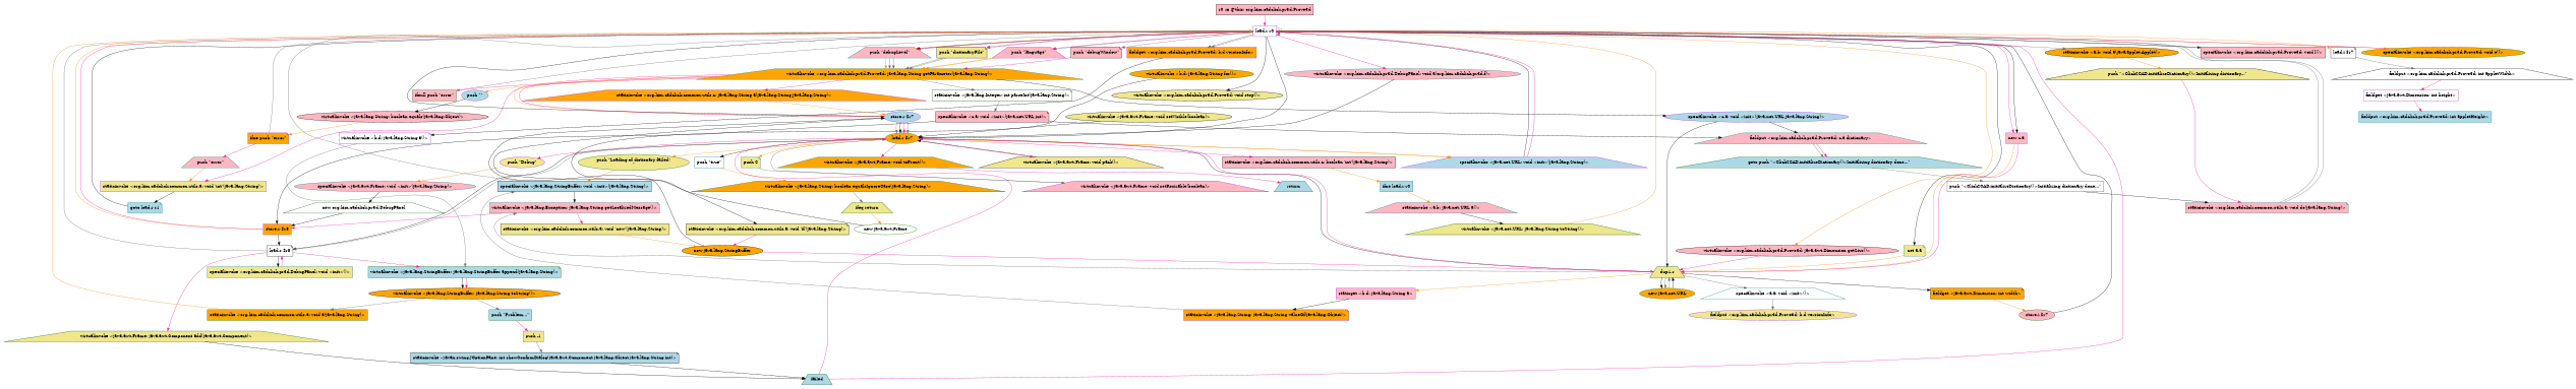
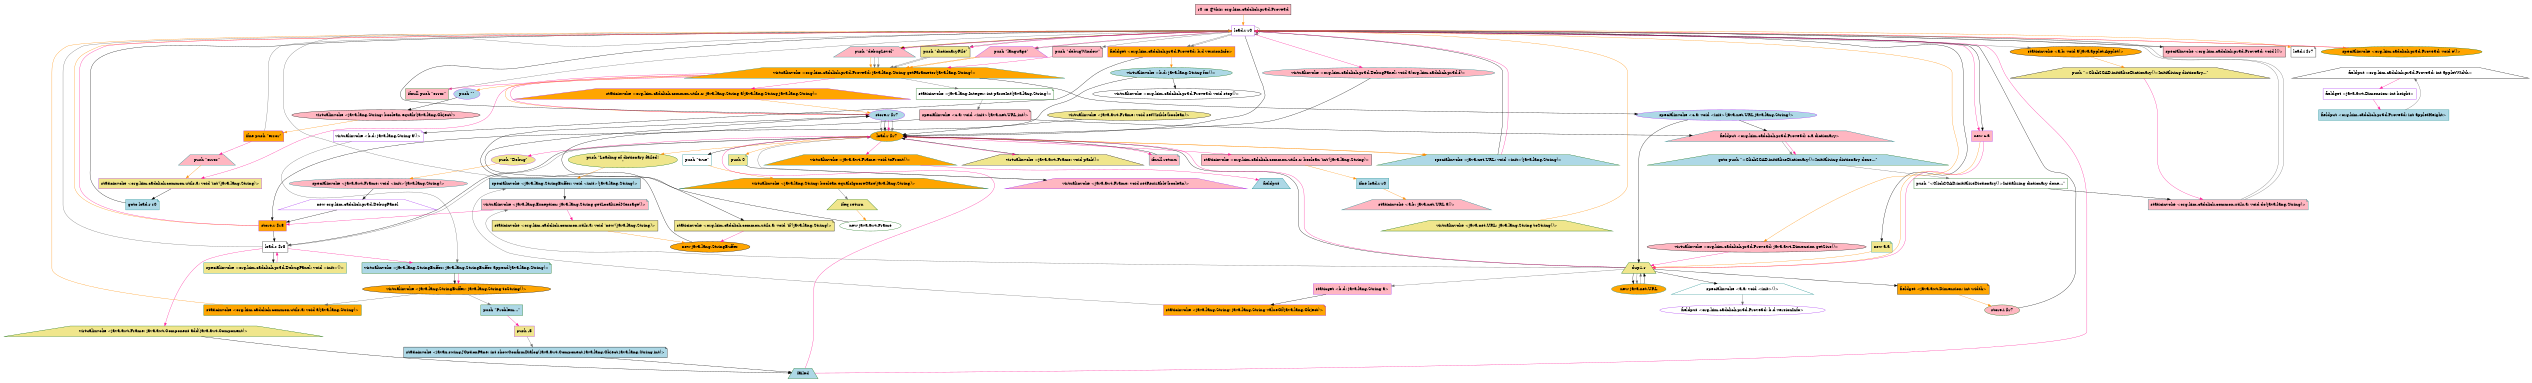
  digraph {
    node [color=black fillcolor=lightpink shape=trapezium style=filled]
    edge [color=black]
    "r0 := @this: org.kim.cadclick.pr3d.Prove3d" [shape=box]
    "load.r r0" [color=purple fillcolor=white shape=box]
    "push \"debugLevel\"" [color=teal]
-   "new a.a" [color=teal fillcolor=khaki shape=note label="net a.a"]
+   "new a.a" [color=teal fillcolor=khaki shape=note]
    "fieldget <org.kim.cadclick.pr3d.Prove3d: b.d versionInfo>" [color=purple fillcolor=orange shape=box]
    "staticinvoke <a.b: void a(java.applet.Applet)>" [fillcolor=orange shape=ellipse]
    "push \"dictionaryFile\"" [fillcolor=khaki shape=note]
    "load.r $r7" [color=teal fillcolor=orange shape=ellipse]
    "new c.a" [color=purple shape=box]
    "push \"language\"" [color=purple]
    "specialinvoke <org.kim.cadclick.pr3d.Prove3d: void l()>" [shape=box]
    "virtualinvoke <org.kim.cadclick.pr3d.Prove3d: java.awt.Dimension getSize()>" [shape=ellipse]
    "load.i $r7" [fillcolor=white shape=note]
    "specialinvoke <org.kim.cadclick.pr3d.Prove3d: void e()>" [color=darkgreen fillcolor=orange shape=ellipse]
    "push \"debugWindow\"" [shape=note]
    "virtualinvoke <org.kim.cadclick.pr3d.DebugPanel: void a(org.kim.cadclick.pr3d.f)>" [color=teal shape=ellipse]
-   "virtualinvoke <org.kim.cadclick.pr3d.Prove3d: void stop()>" [fillcolor=khaki shape=ellipse]
+   "virtualinvoke <org.kim.cadclick.pr3d.Prove3d: void stop()>" [fillcolor=white shape=ellipse]
    "virtualinvoke <org.kim.cadclick.pr3d.Prove3d: java.lang.String getParameter(java.lang.String)>" [color=teal fillcolor=orange]
    "dup1.r" [color=darkgreen fillcolor=khaki]
-   "virtualinvoke <b.d: java.lang.String for()>" [color=darkgreen fillcolor=orange shape=ellipse]
+   "virtualinvoke <b.d: java.lang.String for()>" [color=darkgreen fillcolor=lightblue shape=ellipse]
    "virtualinvoke <b.d: java.lang.String a()>" [color=purple fillcolor=white shape=note]
    "push \"<Click2CAD.initializeDictionary()>Initializing dictionary...\"" [fillcolor=khaki]
    "staticinvoke <org.kim.cadclick.common.utils.c: boolean 'int'(java.lang.String)>" [shape=box]
-   "specialinvoke <java.net.URL: void <init>(java.lang.String)>" [color=purple fillcolor=lightblue]
+   "specialinvoke <java.net.URL: void <init>(java.lang.String)>" [color=darkgreen fillcolor=lightblue]
+   "ifnull return" [color=teal shape=note]
    "push \"true\"" [color=teal fillcolor=white shape=box]
    "push \"Debug\"" [color=purple fillcolor=khaki shape=ellipse]
    "load.r $r8" [fillcolor=white shape=note]
    "virtualinvoke <java.awt.Frame: void pack()>" [fillcolor=khaki]
    "push 0" [color=teal fillcolor=khaki shape=note]
    "virtualinvoke <java.awt.Frame: void toFront()>" [color=teal fillcolor=orange]
    "push \"Loading of dictionary failed!\n\"" [color=darkgreen fillcolor=khaki shape=ellipse]
    "fieldput <org.kim.cadclick.pr3d.Prove3d: int appletWidth>" [fillcolor=white]
    "ifnull push \"error\"" [color=darkgreen shape=box]
    "push \"\"" [color=purple fillcolor=lightblue shape=ellipse]
    "staticinvoke <org.kim.cadclick.common.utils.a: void 'int'(java.lang.String)>" [color=purple fillcolor=khaki shape=box]
    "store.r $r7" [color=purple fillcolor=lightblue shape=ellipse]
    "staticinvoke <org.kim.cadclick.common.utils.c: java.lang.String a(java.lang.String,java.lang.String)>" [color=purple fillcolor=orange]
    "staticinvoke <java.lang.Integer: int parseInt(java.lang.String)>" [color=darkgreen fillcolor=white shape=note]
    "specialinvoke <c.a: void <init>(java.net.URL,java.lang.String)>" [color=purple fillcolor=lightblue shape=ellipse]
    "virtualinvoke <java.lang.String: boolean equals(java.lang.Object)>" [shape=ellipse]
-   "goto load.r r0" [color=teal fillcolor=lightblue shape=note label="goto load.r r1"]
+   "goto load.r r0" [color=teal fillcolor=lightblue shape=note]
    "specialinvoke <c.a: void <init>(java.net.URL,int)>" [shape=note]
    "fieldput <org.kim.cadclick.pr3d.Prove3d: c.a dictionary>" [color=teal]
    "ifne push \"error\"" [color=purple fillcolor=orange shape=note]
    "push \"error\"" [color=teal]
    "specialinvoke <a.a: void <init>()>" [color=teal fillcolor=white]
    "staticget <b.d: java.lang.String a>" [color=purple shape=box]
    "new java.net.URL" [color=teal fillcolor=orange shape=ellipse]
    "fieldget <java.awt.Dimension: int width>" [fillcolor=orange shape=note]
    "virtualinvoke <java.lang.Exception: java.lang.String getLocalizedMessage()>" [color=teal shape=note]
-   "fieldput <org.kim.cadclick.pr3d.Prove3d: b.d versionInfo>" [color=purple fillcolor=khaki shape=ellipse]
+   "fieldput <org.kim.cadclick.pr3d.Prove3d: b.d versionInfo>" [color=purple fillcolor=white shape=ellipse]
    "staticinvoke <java.lang.String: java.lang.String valueOf(java.lang.Object)>" [color=purple fillcolor=orange shape=note]
    "store.i $r7" [color=darkgreen shape=ellipse]
    "store.r $r8" [color=purple fillcolor=orange shape=box]
    "staticinvoke <org.kim.cadclick.common.utils.a: void 'new'(java.lang.String)>" [fillcolor=khaki shape=box]
    "staticinvoke <org.kim.cadclick.common.utils.a: void 'if'(java.lang.String)>" [fillcolor=khaki shape=note]
    "virtualinvoke <java.lang.StringBuffer: java.lang.StringBuffer append(java.lang.String)>" [color=darkgreen fillcolor=lightblue shape=note]
    "new java.lang.StringBuffer" [fillcolor=orange shape=ellipse]
    "specialinvoke <java.lang.StringBuffer: void <init>(java.lang.String)>" [fillcolor=lightblue shape=box]
    "virtualinvoke <java.lang.StringBuffer: java.lang.String toString()>" [fillcolor=orange shape=ellipse]
    "staticinvoke <org.kim.cadclick.common.utils.a: void a(java.lang.String)>" [color=darkgreen fillcolor=orange shape=box]
    "push \"Problem...\"" [color=darkgreen fillcolor=lightblue shape=box]
-   "push -1" [color=purple fillcolor=khaki shape=box]
+   "push -1" [color=purple fillcolor=khaki shape=box label="push -5"]
    "staticinvoke <org.kim.cadclick.common.utils.a: void do(java.lang.String)>" [color=teal shape=note]
    "ifne load.r r0" [color=teal fillcolor=lightblue shape=box]
    "virtualinvoke <java.lang.String: boolean equalsIgnoreCase(java.lang.String)>" [color=teal fillcolor=orange]
    "specialinvoke <java.awt.Frame: void <init>(java.lang.String)>" [color=teal shape=ellipse]
    "specialinvoke <org.kim.cadclick.pr3d.DebugPanel: void <init>()>" [color=teal fillcolor=khaki shape=box]
    "virtualinvoke <java.awt.Frame: java.awt.Component add(java.awt.Component)>" [color=darkgreen fillcolor=khaki]
    "virtualinvoke <java.awt.Frame: void setResizable(boolean)>" [color=purple]
-   return [color=teal fillcolor=lightblue]
+   return [color=teal fillcolor=lightblue label=fieldput]
    "staticinvoke <a.b: java.net.URL a()>" [color=teal]
    "virtualinvoke <java.net.URL: java.lang.String toString()>" [color=darkgreen fillcolor=khaki]
    "goto push \"<Click2CAD.initializeDictionary()>Initializing dictionary done...\"" [color=darkgreen fillcolor=lightblue]
    "push \"<Click2CAD.initializeDictionary()>Initializing dictionary done...\"" [color=darkgreen fillcolor=white shape=box]
    "fieldget <java.awt.Dimension: int height>" [color=purple fillcolor=white shape=box]
    "fieldput <org.kim.cadclick.pr3d.Prove3d: int appletHeight>" [color=teal fillcolor=lightblue shape=box]
    "ifeq return" [color=darkgreen fillcolor=khaki]
    "new java.awt.Frame" [color=darkgreen fillcolor=white shape=ellipse]
-   "new org.kim.cadclick.pr3d.DebugPanel" [color=darkgreen fillcolor=white]
+   "new org.kim.cadclick.pr3d.DebugPanel" [color=purple fillcolor=white]
    n82 [color=darkgreen fillcolor=lightblue label=failed]
    "virtualinvoke <java.awt.Frame: void setVisible(boolean)>" [fillcolor=khaki shape=ellipse]
    "staticinvoke <javax.swing.JOptionPane: int showConfirmDialog(java.awt.Component,java.lang.Object,java.lang.String,int)>" [fillcolor=lightblue shape=note]
-   "r0 := @this: org.kim.cadclick.pr3d.Prove3d" -> "load.r r0" [color=deeppink]
+   "r0 := @this: org.kim.cadclick.pr3d.Prove3d" -> "load.r r0" [color=darkorange]
    "load.r r0" -> "load.r r0" [color=gray40]
    "load.r r0" -> "push \"debugLevel\"" [color=darkorange]
    "load.r r0" -> "push \"debugLevel\""
    "load.r r0" -> "push \"debugLevel\"" [color=deeppink]
    "load.r r0" -> "new a.a"
    "load.r r0" -> "fieldget <org.kim.cadclick.pr3d.Prove3d: b.d versionInfo>" [color=gray40]
    "load.r r0" -> "fieldget <org.kim.cadclick.pr3d.Prove3d: b.d versionInfo>" [color=gray40]
    "load.r r0" -> "staticinvoke <a.b: void a(java.applet.Applet)>" [color=gray40]
    "load.r r0" -> "push \"dictionaryFile\"" [color=gray40]
    "load.r r0" -> "push \"dictionaryFile\"" [color=deeppink]
    "load.r r0" -> "load.r $r7"
    "load.r r0" -> "new c.a" [color=deeppink]
    "load.r r0" -> "new c.a"
    "load.r r0" -> "push \"language\"" [color=deeppink]
    "load.r r0" -> "push \"language\"" [color=gray40]
    "load.r r0" -> "specialinvoke <org.kim.cadclick.pr3d.Prove3d: void l()>"
    "load.r r0" -> "virtualinvoke <org.kim.cadclick.pr3d.Prove3d: java.awt.Dimension getSize()>" [color=darkorange]
    "load.r r0" -> "load.i $r7" [color=darkorange]
    "load.r r0" -> "specialinvoke <org.kim.cadclick.pr3d.Prove3d: void e()>" [color=darkorange]
    "load.r r0" -> "push \"debugWindow\"" [color=gray40]
    "load.r r0" -> "virtualinvoke <org.kim.cadclick.pr3d.DebugPanel: void a(org.kim.cadclick.pr3d.f)>" [color=deeppink]
-   "load.r r0" -> "virtualinvoke <org.kim.cadclick.pr3d.Prove3d: void stop()>"
+   "virtualinvoke <b.d: java.lang.String for()>" -> "virtualinvoke <org.kim.cadclick.pr3d.Prove3d: void stop()>"
    "push \"debugLevel\"" -> "virtualinvoke <org.kim.cadclick.pr3d.Prove3d: java.lang.String getParameter(java.lang.String)>" [color=darkorange]
    "push \"debugLevel\"" -> "virtualinvoke <org.kim.cadclick.pr3d.Prove3d: java.lang.String getParameter(java.lang.String)>" [color=gray40]
    "push \"debugLevel\"" -> "virtualinvoke <org.kim.cadclick.pr3d.Prove3d: java.lang.String getParameter(java.lang.String)>" [color=gray40]
    "new a.a" -> "dup1.r" [color=darkorange]
+   "fieldget <org.kim.cadclick.pr3d.Prove3d: b.d versionInfo>" -> "virtualinvoke <b.d: java.lang.String for()>" [color=darkorange]
    "fieldget <org.kim.cadclick.pr3d.Prove3d: b.d versionInfo>" -> "virtualinvoke <b.d: java.lang.String a()>"
    "staticinvoke <a.b: void a(java.applet.Applet)>" -> "push \"<Click2CAD.initializeDictionary()>Initializing dictionary...\"" [color=darkorange]
    "push \"dictionaryFile\"" -> "virtualinvoke <org.kim.cadclick.pr3d.Prove3d: java.lang.String getParameter(java.lang.String)>" [color=gray40]
    "push \"dictionaryFile\"" -> "virtualinvoke <org.kim.cadclick.pr3d.Prove3d: java.lang.String getParameter(java.lang.String)>" [color=gray40]
    "load.r $r7" -> "staticinvoke <org.kim.cadclick.common.utils.c: boolean 'int'(java.lang.String)>" [color=deeppink]
    "load.r $r7" -> "specialinvoke <java.net.URL: void <init>(java.lang.String)>" [color=darkorange]
    "load.r $r7" -> "specialinvoke <java.net.URL: void <init>(java.lang.String)>" [color=darkorange]
+   "load.r $r7" -> "ifnull return" [color=deeppink]
    "load.r $r7" -> "push \"true\""
    "load.r $r7" -> "push \"Debug\"" [color=deeppink]
    "load.r $r7" -> "load.r $r8"
    "load.r $r7" -> "load.r $r8" [color=gray40]
    "load.r $r7" -> "virtualinvoke <java.awt.Frame: void pack()>" [color=deeppink]
    "load.r $r7" -> "push 0" [color=darkorange]
    "load.r $r7" -> "virtualinvoke <java.awt.Frame: void toFront()>" [color=deeppink]
    "load.r $r7" -> "push \"Loading of dictionary failed!\n\"" [color=darkorange]
    "new c.a" -> "dup1.r" [color=darkorange]
    "new c.a" -> "dup1.r" [color=deeppink]
    "push \"language\"" -> "virtualinvoke <org.kim.cadclick.pr3d.Prove3d: java.lang.String getParameter(java.lang.String)>" [color=darkorange]
    "push \"language\"" -> "virtualinvoke <org.kim.cadclick.pr3d.Prove3d: java.lang.String getParameter(java.lang.String)>" [color=darkorange]
    "specialinvoke <org.kim.cadclick.pr3d.Prove3d: void l()>" -> "load.r r0" [color=gray40]
    "virtualinvoke <org.kim.cadclick.pr3d.Prove3d: java.awt.Dimension getSize()>" -> "dup1.r" [color=deeppink]
-   "load.i $r7" -> "fieldput <org.kim.cadclick.pr3d.Prove3d: int appletWidth>" [color=gray40]
+   "fieldput <org.kim.cadclick.pr3d.Prove3d: int appletHeight>" -> "fieldput <org.kim.cadclick.pr3d.Prove3d: int appletWidth>" [color=gray40]
    "specialinvoke <org.kim.cadclick.pr3d.Prove3d: void e()>" -> "load.r r0" [color=deeppink]
    "push \"debugWindow\"" -> "virtualinvoke <org.kim.cadclick.pr3d.Prove3d: java.lang.String getParameter(java.lang.String)>" [color=deeppink]
    "virtualinvoke <org.kim.cadclick.pr3d.DebugPanel: void a(org.kim.cadclick.pr3d.f)>" -> "load.r $r7"
    "virtualinvoke <org.kim.cadclick.pr3d.Prove3d: java.lang.String getParameter(java.lang.String)>" -> "ifnull push \"error\"" [color=deeppink]
    "virtualinvoke <org.kim.cadclick.pr3d.Prove3d: java.lang.String getParameter(java.lang.String)>" -> "push \"\"" [color=darkorange]
    "virtualinvoke <org.kim.cadclick.pr3d.Prove3d: java.lang.String getParameter(java.lang.String)>" -> "staticinvoke <org.kim.cadclick.common.utils.a: void 'int'(java.lang.String)>" [color=deeppink]
    "virtualinvoke <org.kim.cadclick.pr3d.Prove3d: java.lang.String getParameter(java.lang.String)>" -> "store.r $r7" [color=darkorange]
    "virtualinvoke <org.kim.cadclick.pr3d.Prove3d: java.lang.String getParameter(java.lang.String)>" -> "store.r $r7" [color=deeppink]
    "virtualinvoke <org.kim.cadclick.pr3d.Prove3d: java.lang.String getParameter(java.lang.String)>" -> "staticinvoke <org.kim.cadclick.common.utils.c: java.lang.String a(java.lang.String,java.lang.String)>" [color=deeppink]
    "virtualinvoke <org.kim.cadclick.pr3d.Prove3d: java.lang.String getParameter(java.lang.String)>" -> "staticinvoke <java.lang.Integer: int parseInt(java.lang.String)>" [color=gray40]
    "virtualinvoke <org.kim.cadclick.pr3d.Prove3d: java.lang.String getParameter(java.lang.String)>" -> "specialinvoke <c.a: void <init>(java.net.URL,java.lang.String)>"
    "dup1.r" -> "load.r $r7"
    "dup1.r" -> "load.r $r7" [color=deeppink]
-   "dup1.r" -> "specialinvoke <a.a: void <init>()>" [color=gray40]
-   "dup1.r" -> "staticget <b.d: java.lang.String a>" [color=darkorange]
+   "dup1.r" -> "specialinvoke <a.a: void <init>()>"
+   "dup1.r" -> "staticget <b.d: java.lang.String a>" [color=gray40]
    "dup1.r" -> "new java.net.URL"
    "dup1.r" -> "new java.net.URL" [color=gray40]
    "dup1.r" -> "fieldget <java.awt.Dimension: int width>"
    "dup1.r" -> "virtualinvoke <java.lang.Exception: java.lang.String getLocalizedMessage()>" [color=gray40]
    "virtualinvoke <b.d: java.lang.String for()>" -> "staticinvoke <org.kim.cadclick.common.utils.a: void 'if'(java.lang.String)>"
    "virtualinvoke <b.d: java.lang.String a()>" -> "virtualinvoke <java.lang.StringBuffer: java.lang.StringBuffer append(java.lang.String)>" [color=gray40]
    "push \"<Click2CAD.initializeDictionary()>Initializing dictionary...\"" -> "staticinvoke <org.kim.cadclick.common.utils.a: void do(java.lang.String)>" [color=deeppink]
    "staticinvoke <org.kim.cadclick.common.utils.c: boolean 'int'(java.lang.String)>" -> "ifne load.r r0" [color=darkorange]
    "specialinvoke <java.net.URL: void <init>(java.lang.String)>" -> "load.r r0"
    "specialinvoke <java.net.URL: void <init>(java.lang.String)>" -> "load.r r0" [color=deeppink]
+   "ifnull return" -> "load.r $r7"
    "push \"true\"" -> "virtualinvoke <java.lang.String: boolean equalsIgnoreCase(java.lang.String)>" [color=darkorange]
    "push \"Debug\"" -> "specialinvoke <java.awt.Frame: void <init>(java.lang.String)>" [color=darkorange]
    "load.r $r8" -> "load.r r0" [color=gray40]
    "load.r $r8" -> "virtualinvoke <java.lang.StringBuffer: java.lang.StringBuffer append(java.lang.String)>" [color=deeppink]
    "load.r $r8" -> "specialinvoke <org.kim.cadclick.pr3d.DebugPanel: void <init>()>"
    "load.r $r8" -> "virtualinvoke <java.awt.Frame: java.awt.Component add(java.awt.Component)>" [color=deeppink]
    "virtualinvoke <java.awt.Frame: void pack()>" -> "load.r $r7"
-   "push 0" -> "virtualinvoke <java.awt.Frame: void setResizable(boolean)>" [color=gray40]
+   "push 0" -> "virtualinvoke <java.awt.Frame: void setResizable(boolean)>"
    "virtualinvoke <java.awt.Frame: void toFront()>" -> return [color=deeppink]
    "push \"Loading of dictionary failed!\n\"" -> "specialinvoke <java.lang.StringBuffer: void <init>(java.lang.String)>" [color=darkorange]
    "fieldput <org.kim.cadclick.pr3d.Prove3d: int appletWidth>" -> "fieldget <java.awt.Dimension: int height>" [color=deeppink]
    "ifnull push \"error\"" -> "load.r r0" [color=gray40]
    "push \"\"" -> "virtualinvoke <java.lang.String: boolean equals(java.lang.Object)>"
    "staticinvoke <org.kim.cadclick.common.utils.a: void 'int'(java.lang.String)>" -> "goto load.r r0"
    "store.r $r7" -> "load.r r0"
    "store.r $r7" -> "load.r $r7" [color=gray40]
    "store.r $r7" -> "load.r $r7"
    "store.r $r7" -> "load.r $r7" [color=deeppink]
    "store.r $r7" -> "load.r $r7" [color=gray40]
    "staticinvoke <org.kim.cadclick.common.utils.c: java.lang.String a(java.lang.String,java.lang.String)>" -> "store.r $r7" [color=darkorange]
    "staticinvoke <java.lang.Integer: int parseInt(java.lang.String)>" -> "specialinvoke <c.a: void <init>(java.net.URL,int)>" [color=gray40]
    "specialinvoke <c.a: void <init>(java.net.URL,java.lang.String)>" -> "dup1.r"
    "specialinvoke <c.a: void <init>(java.net.URL,java.lang.String)>" -> "fieldput <org.kim.cadclick.pr3d.Prove3d: c.a dictionary>"
    "virtualinvoke <java.lang.String: boolean equals(java.lang.Object)>" -> "ifne push \"error\"" [color=darkorange]
    "goto load.r r0" -> "load.r r0"
    "specialinvoke <c.a: void <init>(java.net.URL,int)>" -> "fieldput <org.kim.cadclick.pr3d.Prove3d: c.a dictionary>"
    "specialinvoke <c.a: void <init>(java.net.URL,int)>" -> "store.r $r8"
    "fieldput <org.kim.cadclick.pr3d.Prove3d: c.a dictionary>" -> "goto push \"<Click2CAD.initializeDictionary()>Initializing dictionary done...\"" [color=gray40]
    "fieldput <org.kim.cadclick.pr3d.Prove3d: c.a dictionary>" -> "goto push \"<Click2CAD.initializeDictionary()>Initializing dictionary done...\"" [color=deeppink]
    "ifne push \"error\"" -> "load.r r0" [color=gray40]
    "ifne push \"error\"" -> "push \"error\"" [color=deeppink]
    "push \"error\"" -> "staticinvoke <org.kim.cadclick.common.utils.a: void 'int'(java.lang.String)>" [color=darkorange]
    "specialinvoke <a.a: void <init>()>" -> "fieldput <org.kim.cadclick.pr3d.Prove3d: b.d versionInfo>" [color=gray40]
    "staticget <b.d: java.lang.String a>" -> "staticinvoke <java.lang.String: java.lang.String valueOf(java.lang.Object)>"
    "new java.net.URL" -> "dup1.r" [color=gray40]
    "new java.net.URL" -> "dup1.r"
    "fieldget <java.awt.Dimension: int width>" -> "store.i $r7" [color=darkorange]
    "virtualinvoke <java.lang.Exception: java.lang.String getLocalizedMessage()>" -> "store.r $r8" [color=deeppink]
    "virtualinvoke <java.lang.Exception: java.lang.String getLocalizedMessage()>" -> "staticinvoke <org.kim.cadclick.common.utils.a: void 'new'(java.lang.String)>" [color=deeppink]
    "staticinvoke <java.lang.String: java.lang.String valueOf(java.lang.Object)>" -> "specialinvoke <java.lang.StringBuffer: void <init>(java.lang.String)>" [color=gray40]
    "store.i $r7" -> "load.r r0"
    "store.r $r8" -> "load.r r0" [color=darkorange]
    "store.r $r8" -> "load.r r0" [color=deeppink]
    "store.r $r8" -> "load.r $r8"
    "staticinvoke <org.kim.cadclick.common.utils.a: void 'new'(java.lang.String)>" -> "new java.lang.StringBuffer" [color=darkorange]
    "staticinvoke <org.kim.cadclick.common.utils.a: void 'if'(java.lang.String)>" -> "new java.lang.StringBuffer" [color=deeppink]
    "virtualinvoke <java.lang.StringBuffer: java.lang.StringBuffer append(java.lang.String)>" -> "virtualinvoke <java.lang.StringBuffer: java.lang.String toString()>"
    "virtualinvoke <java.lang.StringBuffer: java.lang.StringBuffer append(java.lang.String)>" -> "virtualinvoke <java.lang.StringBuffer: java.lang.String toString()>" [color=deeppink]
-   "new java.lang.StringBuffer" -> "dup1.r" [color=deeppink]
    "new java.lang.StringBuffer" -> "store.r $r7"
    "specialinvoke <java.lang.StringBuffer: void <init>(java.lang.String)>" -> "load.r r0" [color=gray40]
    "specialinvoke <java.lang.StringBuffer: void <init>(java.lang.String)>" -> "virtualinvoke <java.lang.Exception: java.lang.String getLocalizedMessage()>"
    "virtualinvoke <java.lang.StringBuffer: java.lang.String toString()>" -> "staticinvoke <org.kim.cadclick.common.utils.a: void a(java.lang.String)>" [color=gray40]
    "virtualinvoke <java.lang.StringBuffer: java.lang.String toString()>" -> "push \"Problem...\"" [color=gray40]
    "staticinvoke <org.kim.cadclick.common.utils.a: void a(java.lang.String)>" -> "load.r r0" [color=darkorange]
    "push \"Problem...\"" -> "push -1" [color=deeppink]
    "push -1" -> "staticinvoke <javax.swing.JOptionPane: int showConfirmDialog(java.awt.Component,java.lang.Object,java.lang.String,int)>" [color=gray40]
    "staticinvoke <org.kim.cadclick.common.utils.a: void do(java.lang.String)>" -> "load.r r0" [color=gray40]
    "staticinvoke <org.kim.cadclick.common.utils.a: void do(java.lang.String)>" -> "load.r r0" [color=gray40]
    "ifne load.r r0" -> "staticinvoke <a.b: java.net.URL a()>" [color=darkorange]
    "virtualinvoke <java.lang.String: boolean equalsIgnoreCase(java.lang.String)>" -> "ifeq return" [color=gray40]
    "specialinvoke <java.awt.Frame: void <init>(java.lang.String)>" -> "new org.kim.cadclick.pr3d.DebugPanel"
    "specialinvoke <org.kim.cadclick.pr3d.DebugPanel: void <init>()>" -> "load.r $r8" [color=deeppink]
    "virtualinvoke <java.awt.Frame: java.awt.Component add(java.awt.Component)>" -> n82
    "virtualinvoke <java.awt.Frame: void setResizable(boolean)>" -> "load.r $r7" [color=gray40]
-   "staticinvoke <a.b: java.net.URL a()>" -> "virtualinvoke <java.net.URL: java.lang.String toString()>"
    "virtualinvoke <java.net.URL: java.lang.String toString()>" -> "load.r r0" [color=darkorange]
    "goto push \"<Click2CAD.initializeDictionary()>Initializing dictionary done...\"" -> "push \"<Click2CAD.initializeDictionary()>Initializing dictionary done...\"" [color=gray40]
    "push \"<Click2CAD.initializeDictionary()>Initializing dictionary done...\"" -> "staticinvoke <org.kim.cadclick.common.utils.a: void do(java.lang.String)>"
    "fieldget <java.awt.Dimension: int height>" -> "fieldput <org.kim.cadclick.pr3d.Prove3d: int appletHeight>" [color=deeppink]
    "ifeq return" -> "new java.awt.Frame" [color=darkorange]
    "new java.awt.Frame" -> "store.r $r7"
    "new org.kim.cadclick.pr3d.DebugPanel" -> "store.r $r8"
    n82 -> "load.r r0" [color=deeppink]
    n82 -> "load.r $r7" [color=deeppink]
    "virtualinvoke <java.awt.Frame: void setVisible(boolean)>" -> "load.r $r7"
    "staticinvoke <javax.swing.JOptionPane: int showConfirmDialog(java.awt.Component,java.lang.Object,java.lang.String,int)>" -> n82
  }
